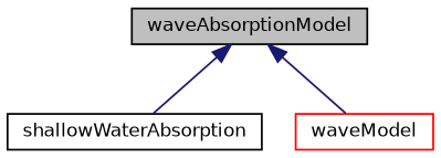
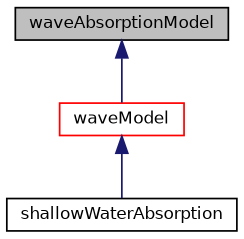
  digraph {
    fontname="DejaVu Sans"
    node [color=black fontname="DejaVu Sans" fontsize=10 shape=record]
    edge [color=midnightblue dir=back fontname="DejaVu Sans" fontsize=10 labelfontname=Helvetica labelfontsize=10 style=solid]
    n1 [fillcolor=grey75 fontcolor=black height=0.2 label=waveAbsorptionModel style=filled width=0.4]
    n2 [height=0.2 label=shallowWaterAbsorption width=0.4]
    n3 [color=red height=0.2 label=waveModel width=0.4]
-   n1 -> n2
+   n3 -> n2
    n1 -> n3
  }
